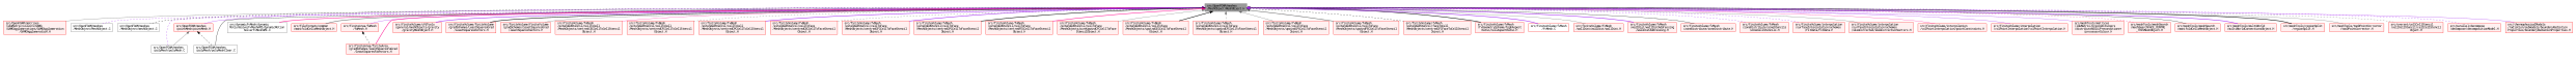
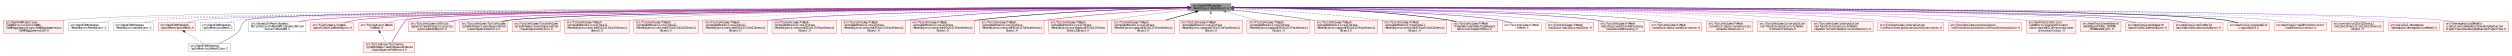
  digraph {
    fontname="Roboto Mono"
    node [color=red fillcolor="#FFF0F0" fontname="Roboto Mono" fontsize=10 shape=box style=filled]
    edge [color=purple dir=back fontname="Roboto Mono" fontsize=10 labelfontname=Helvetica labelfontsize=10 style=solid]
    n1 [color=gray40 fillcolor=grey60 fontcolor=black height=0.2 label="src/OpenFOAM/meshes\l/MeshObject/MeshObject.H" width=0.4]
    n2 [height=0.2 label="src/OpenFOAM/matrices\l/lduMatrix/solvers/GAMG\l/GAMGAgglomerations/GAMGAgglomeration\l/GAMGAgglomeration.H" width=0.4]
    n3 [color=grey40 fillcolor=white height=0.2 label="src/OpenFOAM/meshes\l/MeshObject/MeshObject.C" width=0.4]
    n4 [color=grey40 fillcolor=white height=0.2 label="src/OpenFOAM/meshes\l/MeshObject/meshObject.C" width=0.4]
    n5 [height=0.2 label="src/OpenFOAM/meshes\l/pointMesh/pointMesh.H" width=0.4]
    n6 [color=grey40 fillcolor=white height=0.2 label="src/OpenFOAM/meshes\l/polyMesh/polyMesh.C" width=0.4]
    n7 [color=grey40 fillcolor=white height=0.2 label="src/OpenFOAM/meshes\l/polyMesh/polyMeshClear.C" width=0.4]
    n8 [color=grey40 fillcolor=white height=0.2 label="src/dynamicFvMesh/dynamic\lMotionSolverFvMeshAMI/dynamicMotion\lSolverFvMeshAMI.C" width=0.4]
    n9 [height=0.2 label="src/fileFormats/common\l/manifoldCellsMeshObject.H" width=0.4]
    n10 [height=0.2 label="src/finiteArea/faMesh\l/faMesh.H" width=0.4]
    n11 [height=0.2 label="src/finiteArea/finiteArea\l/gradSchemes/leastSquaresFaGrad\l/leastSquaresFaVectors.H" width=0.4]
    n12 [height=0.2 label="src/finiteVolume/cfdTools\l/general/meshObjects/gravity\l/gravityMeshObject.H" width=0.4]
    n13 [height=0.2 label="src/finiteVolume/finiteVolume\l/gradSchemes/LeastSquaresGrad\l/LeastSquaresVectors.H" width=0.4]
    n14 [height=0.2 label="src/finiteVolume/finiteVolume\l/gradSchemes/leastSquaresGrad\l/leastSquaresVectors.H" width=0.4]
    n15 [height=0.2 label="src/finiteVolume/fvMesh\l/extendedStencil/cellToCell\l/MeshObjects/centredCECCellToCellStencil\lObject.H" width=0.4]
    n16 [height=0.2 label="src/finiteVolume/fvMesh\l/extendedStencil/cellToCell\l/MeshObjects/centredCFCCellToCellStencil\lObject.H" width=0.4]
    n17 [height=0.2 label="src/finiteVolume/fvMesh\l/extendedStencil/cellToCell\l/MeshObjects/centredCPCCellToCellStencil\lObject.H" width=0.4]
    n18 [height=0.2 label="src/finiteVolume/fvMesh\l/extendedStencil/cellToFace\l/MeshObjects/centredCECCellToFaceStencil\lObject.H" width=0.4]
    n19 [height=0.2 label="src/finiteVolume/fvMesh\l/extendedStencil/cellToFace\l/MeshObjects/centredCFCCellToFaceStencil\lObject.H" width=0.4]
    n20 [height=0.2 label="src/finiteVolume/fvMesh\l/extendedStencil/cellToFace\l/MeshObjects/centredCPCCellToFaceStencil\lObject.H" width=0.4]
    n21 [height=0.2 label="src/finiteVolume/fvMesh\l/extendedStencil/cellToFace\l/MeshObjects/centredFECCellToFaceStencil\lObject.H" width=0.4]
    n22 [height=0.2 label="src/finiteVolume/fvMesh\l/extendedStencil/cellToFace\l/MeshObjects/pureUpwindCFCCellToFace\lStencilObject.H" width=0.4]
    n23 [height=0.2 label="src/finiteVolume/fvMesh\l/extendedStencil/cellToFace\l/MeshObjects/upwindCECCellToFaceStencil\lObject.H" width=0.4]
    n24 [height=0.2 label="src/finiteVolume/fvMesh\l/extendedStencil/cellToFace\l/MeshObjects/upwindCFCCellToFaceStencil\lObject.H" width=0.4]
    n25 [height=0.2 label="src/finiteVolume/fvMesh\l/extendedStencil/cellToFace\l/MeshObjects/upwindCPCCellToFaceStencil\lObject.H" width=0.4]
    n26 [height=0.2 label="src/finiteVolume/fvMesh\l/extendedStencil/cellToFace\l/MeshObjects/upwindFECCellToFaceStencil\lObject.H" width=0.4]
    n27 [height=0.2 label="src/finiteVolume/fvMesh\l/extendedStencil/faceToCell\l/MeshObjects/centredCFCFaceToCellStencil\lObject.H" width=0.4]
    n28 [height=0.2 label="src/finiteVolume/fvMesh\l/fvGeometryScheme/highAspect\lRatio/cellAspectRatio.H" width=0.4]
    n29 [fillcolor=white height=0.2 label="src/finiteVolume/fvMesh\l/fvMesh.C" width=0.4]
    n30 [height=0.2 label="src/finiteVolume/fvMesh\l/wallDist/wallDist/wallDist.H" width=0.4]
    n31 [height=0.2 label="src/finiteVolume/fvMesh\l/wallDist/wallDistAddressing\l/wallDistAddressing.H" width=0.4]
    n32 [height=0.2 label="src/finiteVolume/fvMesh\l/zoneDistribute/zoneDistribute.H" width=0.4]
    n33 [height=0.2 label="src/finiteVolume/fvMesh\l/zoneDistribute/zoneStencils\l/zoneCellStencils.H" width=0.4]
    n34 [height=0.2 label="src/finiteVolume/interpolation\l/surfaceInterpolation/schemes\l/FitData/FitData.H" width=0.4]
    n35 [height=0.2 label="src/finiteVolume/interpolation\l/surfaceInterpolation/schemes\l/skewCorrected/skewCorrectionVectors.H" width=0.4]
    n36 [height=0.2 label="src/finiteVolume/interpolation\l/volPointInterpolation/pointConstraints.H" width=0.4]
    n37 [height=0.2 label="src/finiteVolume/interpolation\l/volPointInterpolation/volPointInterpolation.H" width=0.4]
    n38 [height=0.2 label="src/meshTools/matrices\l/lduMatrix/preconditioners\l/distributedDILUPreconditioner\l/processorColour.H" width=0.4]
    n39 [height=0.2 label="src/meshTools/meshSearch\l/meshSearchFACE_CENTRE\l_TRISMeshObject.H" width=0.4]
    n40 [height=0.2 label="src/meshTools/meshSearch\l/manifoldCellsMeshObject.H" width=0.4]
    n41 [height=0.2 label="src/meshTools/multiWorld\l/multiWorldConnectionsObject.H" width=0.4]
    n42 [height=0.2 label="src/meshTools/regionSplit\l/regionSplit.H" width=0.4]
    n43 [height=0.2 label="src/meshTools/twoDPointCorrector\l/twoDPointCorrector.H" width=0.4]
    n44 [height=0.2 label="src/overset/cellCellStencil\l/cellCellStencil/cellCellStencil\lObject.H" width=0.4]
    n45 [height=0.2 label="src/parallel/decompose\l/decompose/decompositionModel.H" width=0.4]
    n46 [height=0.2 label="src/thermophysicalModels\l/radiation/submodels/boundaryRadiation\lProperties/boundaryRadiationProperties.H" width=0.4]
    n1 -> n2 [color=gray40]
    n1 -> n3 [style=dashed]
    n1 -> n4 [color=black style=dashed]
    n1 -> n5
    n1 -> n6 [style=dashed]
    n1 -> n7 [color=black]
    n1 -> n8 [color=deeppink style=bold]
    n1 -> n9 [color=gray40 style=bold]
    n1 -> n10
    n1 -> n11 [color=deeppink style=bold]
    n1 -> n12 [style=bold]
    n1 -> n13 [color=black style=bold]
    n1 -> n14 [color=gray40]
    n1 -> n15 [color=deeppink]
    n1 -> n16 [color=gray40 style=dashed]
    n1 -> n17 [style=bold]
    n1 -> n18 [color=gray40 style=dashed]
    n1 -> n19 [style=bold]
    n1 -> n20 [color=black style=bold]
    n1 -> n21 [color=deeppink style=bold]
    n1 -> n22 [color=gray40]
    n1 -> n23 [color=black style=bold]
    n1 -> n24 [color=gray40 style=dashed]
    n1 -> n25 [color=gray40]
    n1 -> n26 [color=gray40 style=bold]
    n1 -> n27 [color=black style=dashed]
    n1 -> n28 [color=black style=bold]
    n1 -> n29 [style=bold]
    n1 -> n30 [color=gray40]
    n1 -> n31 [style=bold]
    n1 -> n32 [color=black]
    n1 -> n33 [style=dashed]
    n1 -> n34 [style=dashed]
    n1 -> n35 [color=gray40]
    n1 -> n36 [color=deeppink]
    n1 -> n37
    n1 -> n38
    n1 -> n39 [color=deeppink style=dashed]
    n1 -> n40 [color=black]
    n1 -> n41 [style=bold]
    n1 -> n42 [color=black style=bold]
    n1 -> n43 [color=gray40]
    n1 -> n44 [color=gray40 style=dashed]
    n1 -> n45 [style=dashed]
    n1 -> n46
-   n5 -> n6 [color=gray40]
    n5 -> n7 [color=black style=dashed]
    n10 -> n11 [color=black style=dashed]
  }
